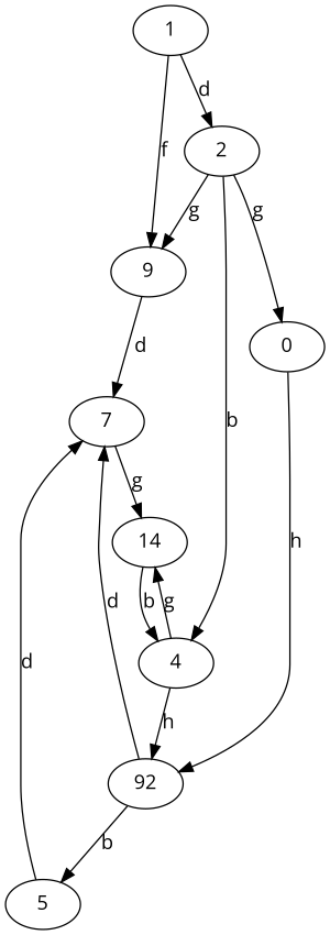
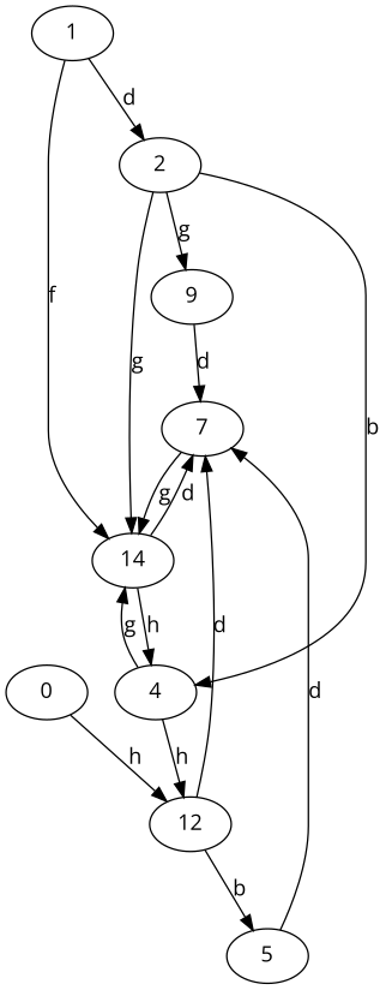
  strict digraph {
    fontname="Open Sans"
    node [fontname="Open Sans"]
    edge [fontname="Open Sans"]
    1
    2
    9
    4
    n5 [label=14]
    7
-   12 [label=92]
+   12
    0
    5
    1 -> 2 [label=d]
-   1 -> 9 [label=f]
+   1 -> n5 [label=f]
    2 -> 9 [label=g]
    2 -> 4 [label=b]
-   2 -> 0 [label=g]
+   2 -> n5 [label=g]
    9 -> 7 [label=d]
    4 -> n5 [label=g]
    4 -> 12 [label=h]
-   n5 -> 4 [label=b]
+   n5 -> 4 [label=h]
+   n5 -> 7 [label=d]
    7 -> n5 [label=g]
    12 -> 7 [label=d]
    12 -> 5 [label=b]
    0 -> 12 [label=h]
    5 -> 7 [label=d]
  }
